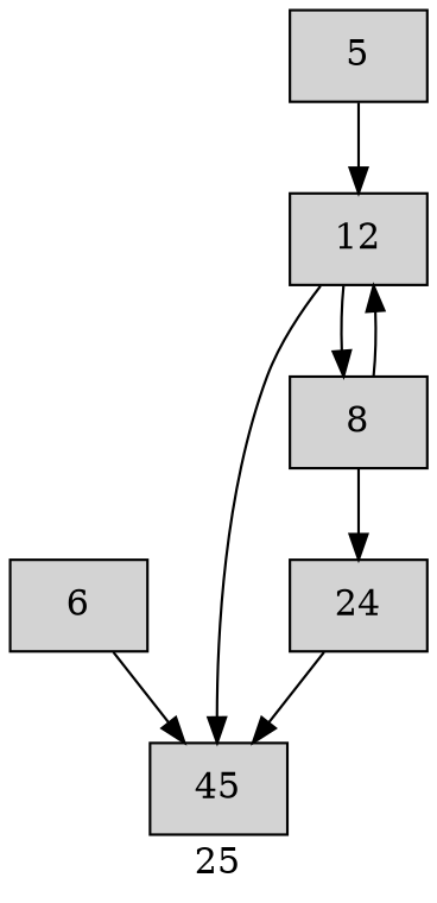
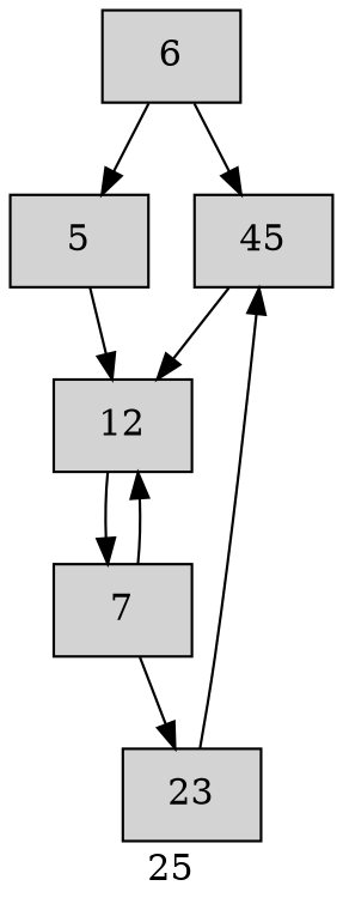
  digraph {
    label=25
    node [shape=box style=filled]
    n1 [label=6]
    n2 [label=45]
    5
    n4 [label=12]
-   8
-   23 [label=24]
+   8 [label=7]
+   23
    n1 -> n2
+   n1 -> 5
    5 -> n4
-   n4 -> n2
+   n2 -> n4
    n4 -> 8
    8 -> n4
    8 -> 23
    23 -> n2
  }
